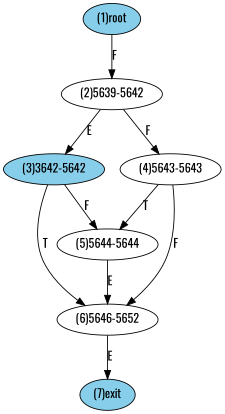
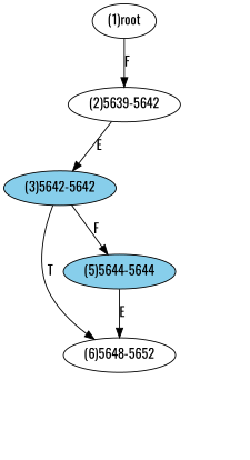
  digraph {
    fontname=Oswald
    node [fillcolor=white fontname=Oswald style=filled]
    edge [fontname=Oswald]
-   n1 [fillcolor=skyblue label="(1)root"]
+   n1 [label="(1)root"]
    n2 [label="(2)5639-5642"]
-   n3 [fillcolor=skyblue label="(3)3642-5642"]
-   n4 [label="(4)5643-5643"]
-   n5 [label="(5)5644-5644"]
-   n6 [label="(6)5646-5652"]
-   n7 [fillcolor=skyblue label="(7)exit"]
+   n3 [fillcolor=skyblue label="(3)5642-5642"]
+   n5 [fillcolor=skyblue label="(5)5644-5644"]
+   n6 [label="(6)5648-5652"]
    n1 -> n2 [label=F]
    n2 -> n3 [label=E]
-   n2 -> n4 [label=F]
    n3 -> n5 [label=F]
    n3 -> n6 [label=T]
-   n4 -> n5 [label=T]
-   n4 -> n6 [label=F]
    n5 -> n6 [label=E]
-   n6 -> n7 [label=E]
  }
